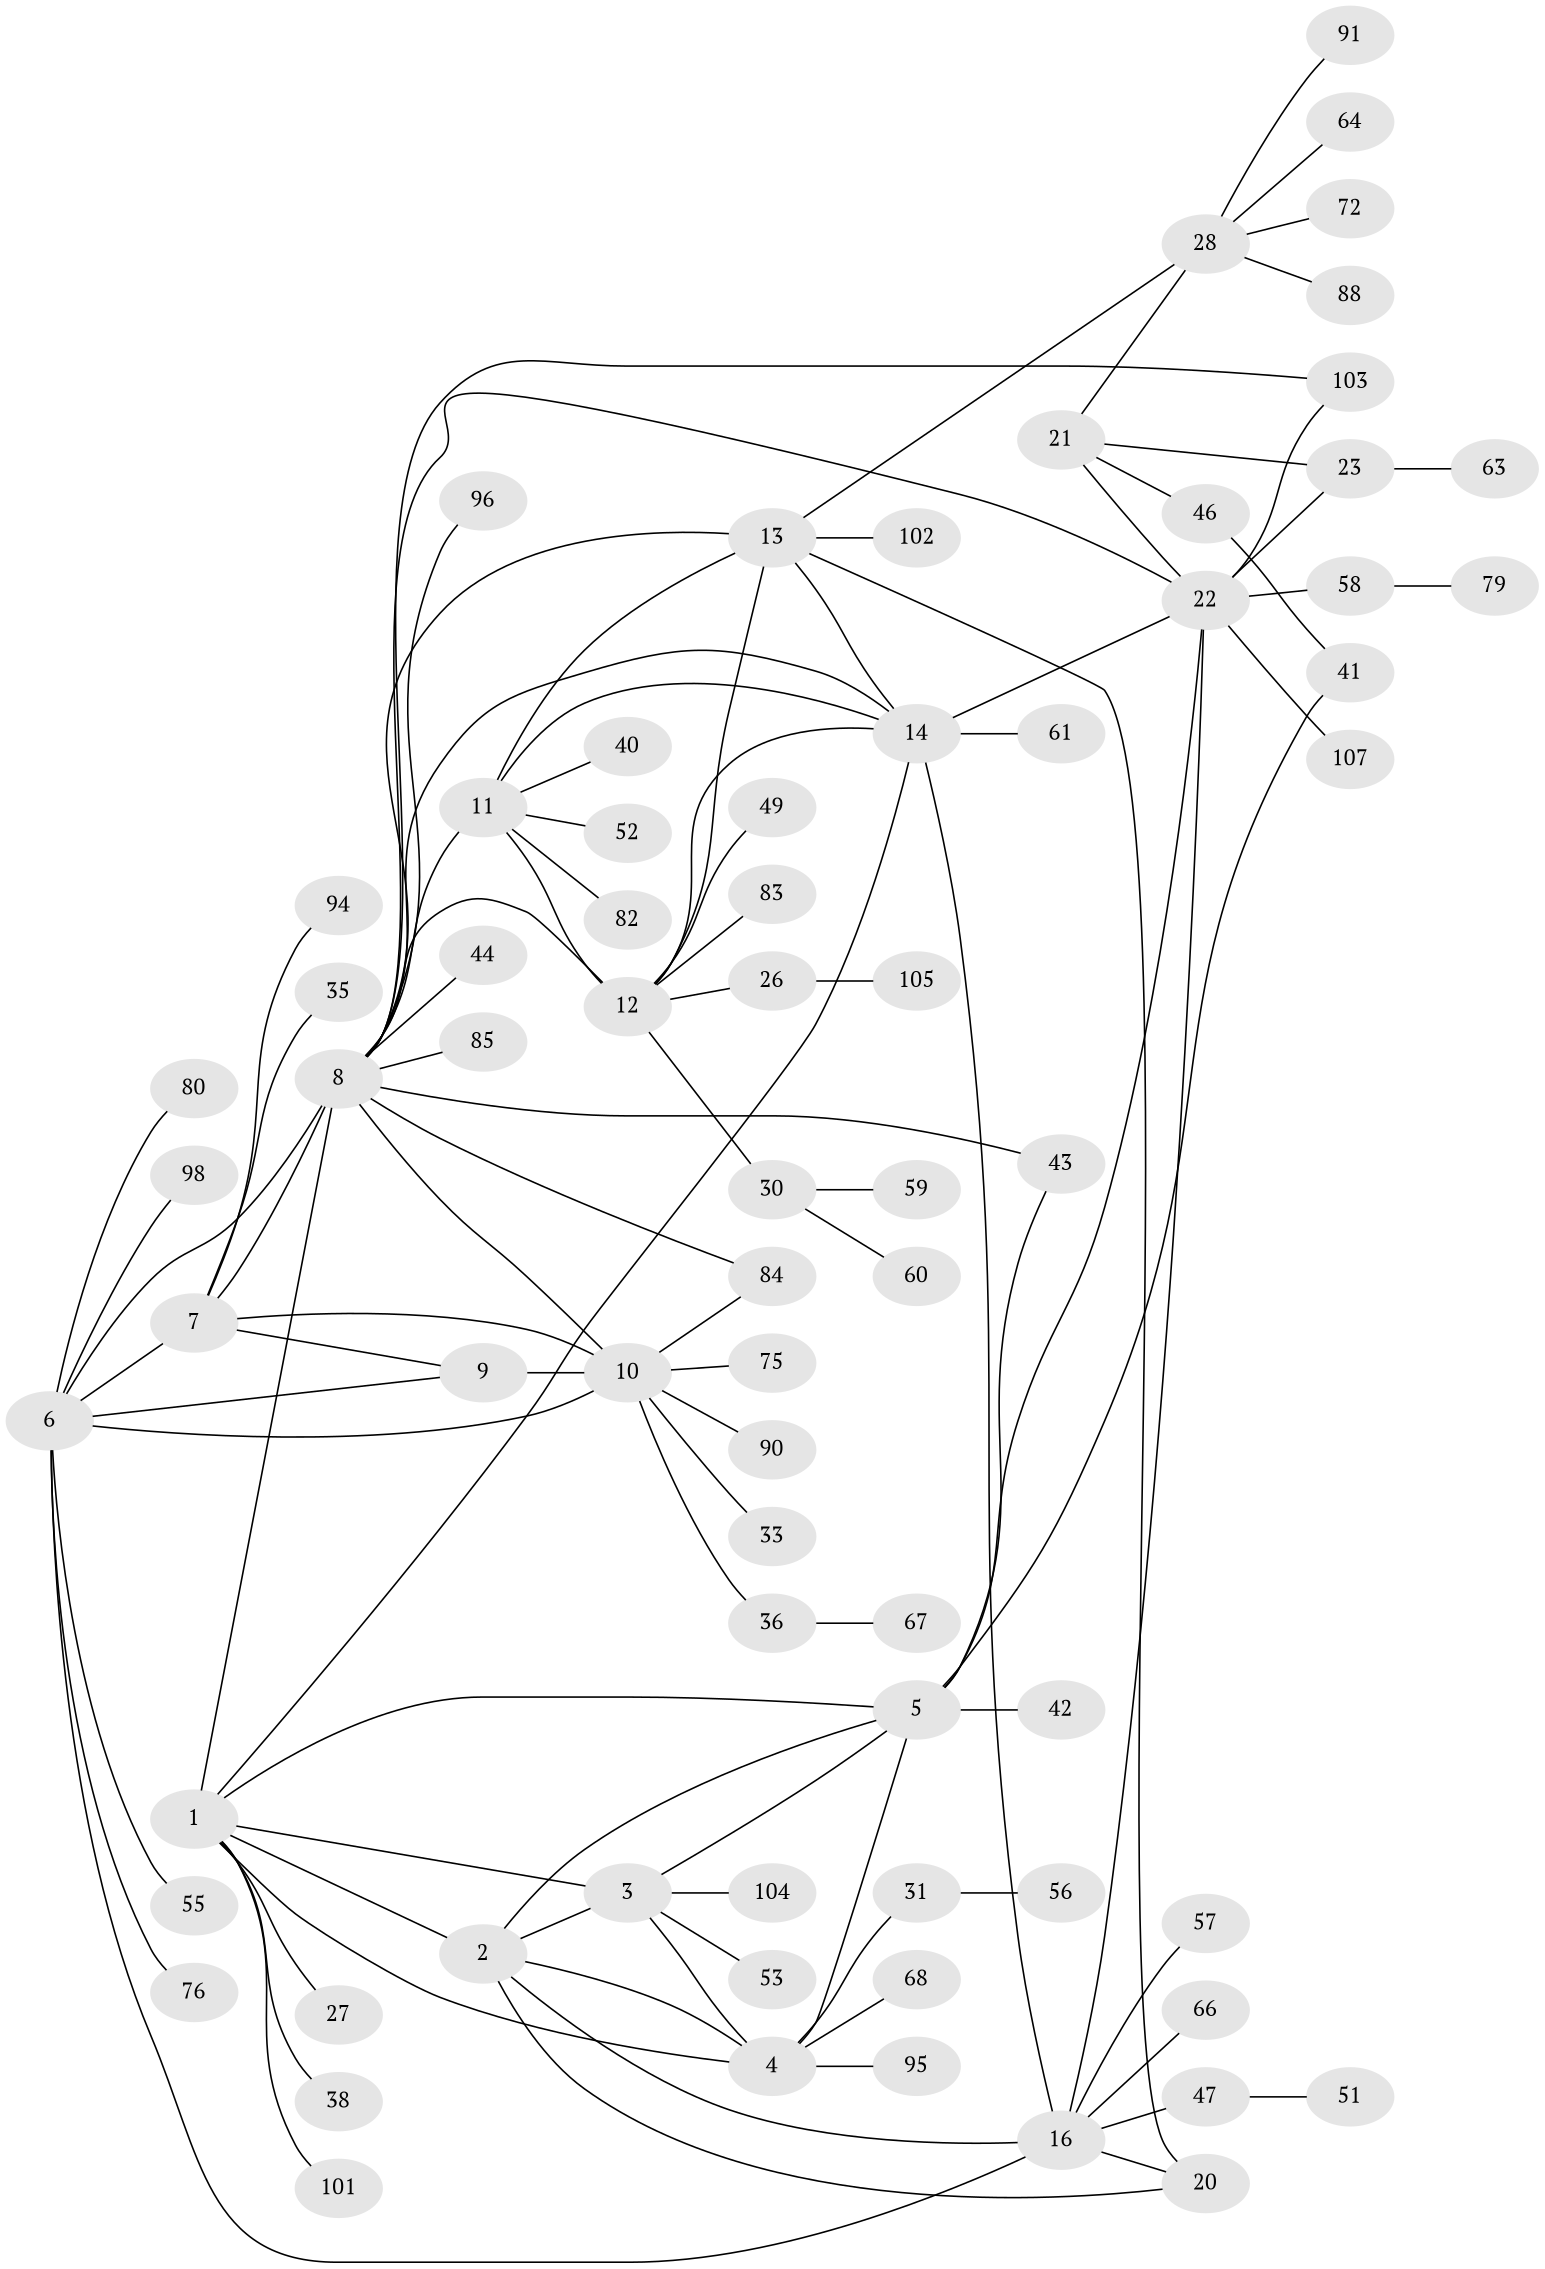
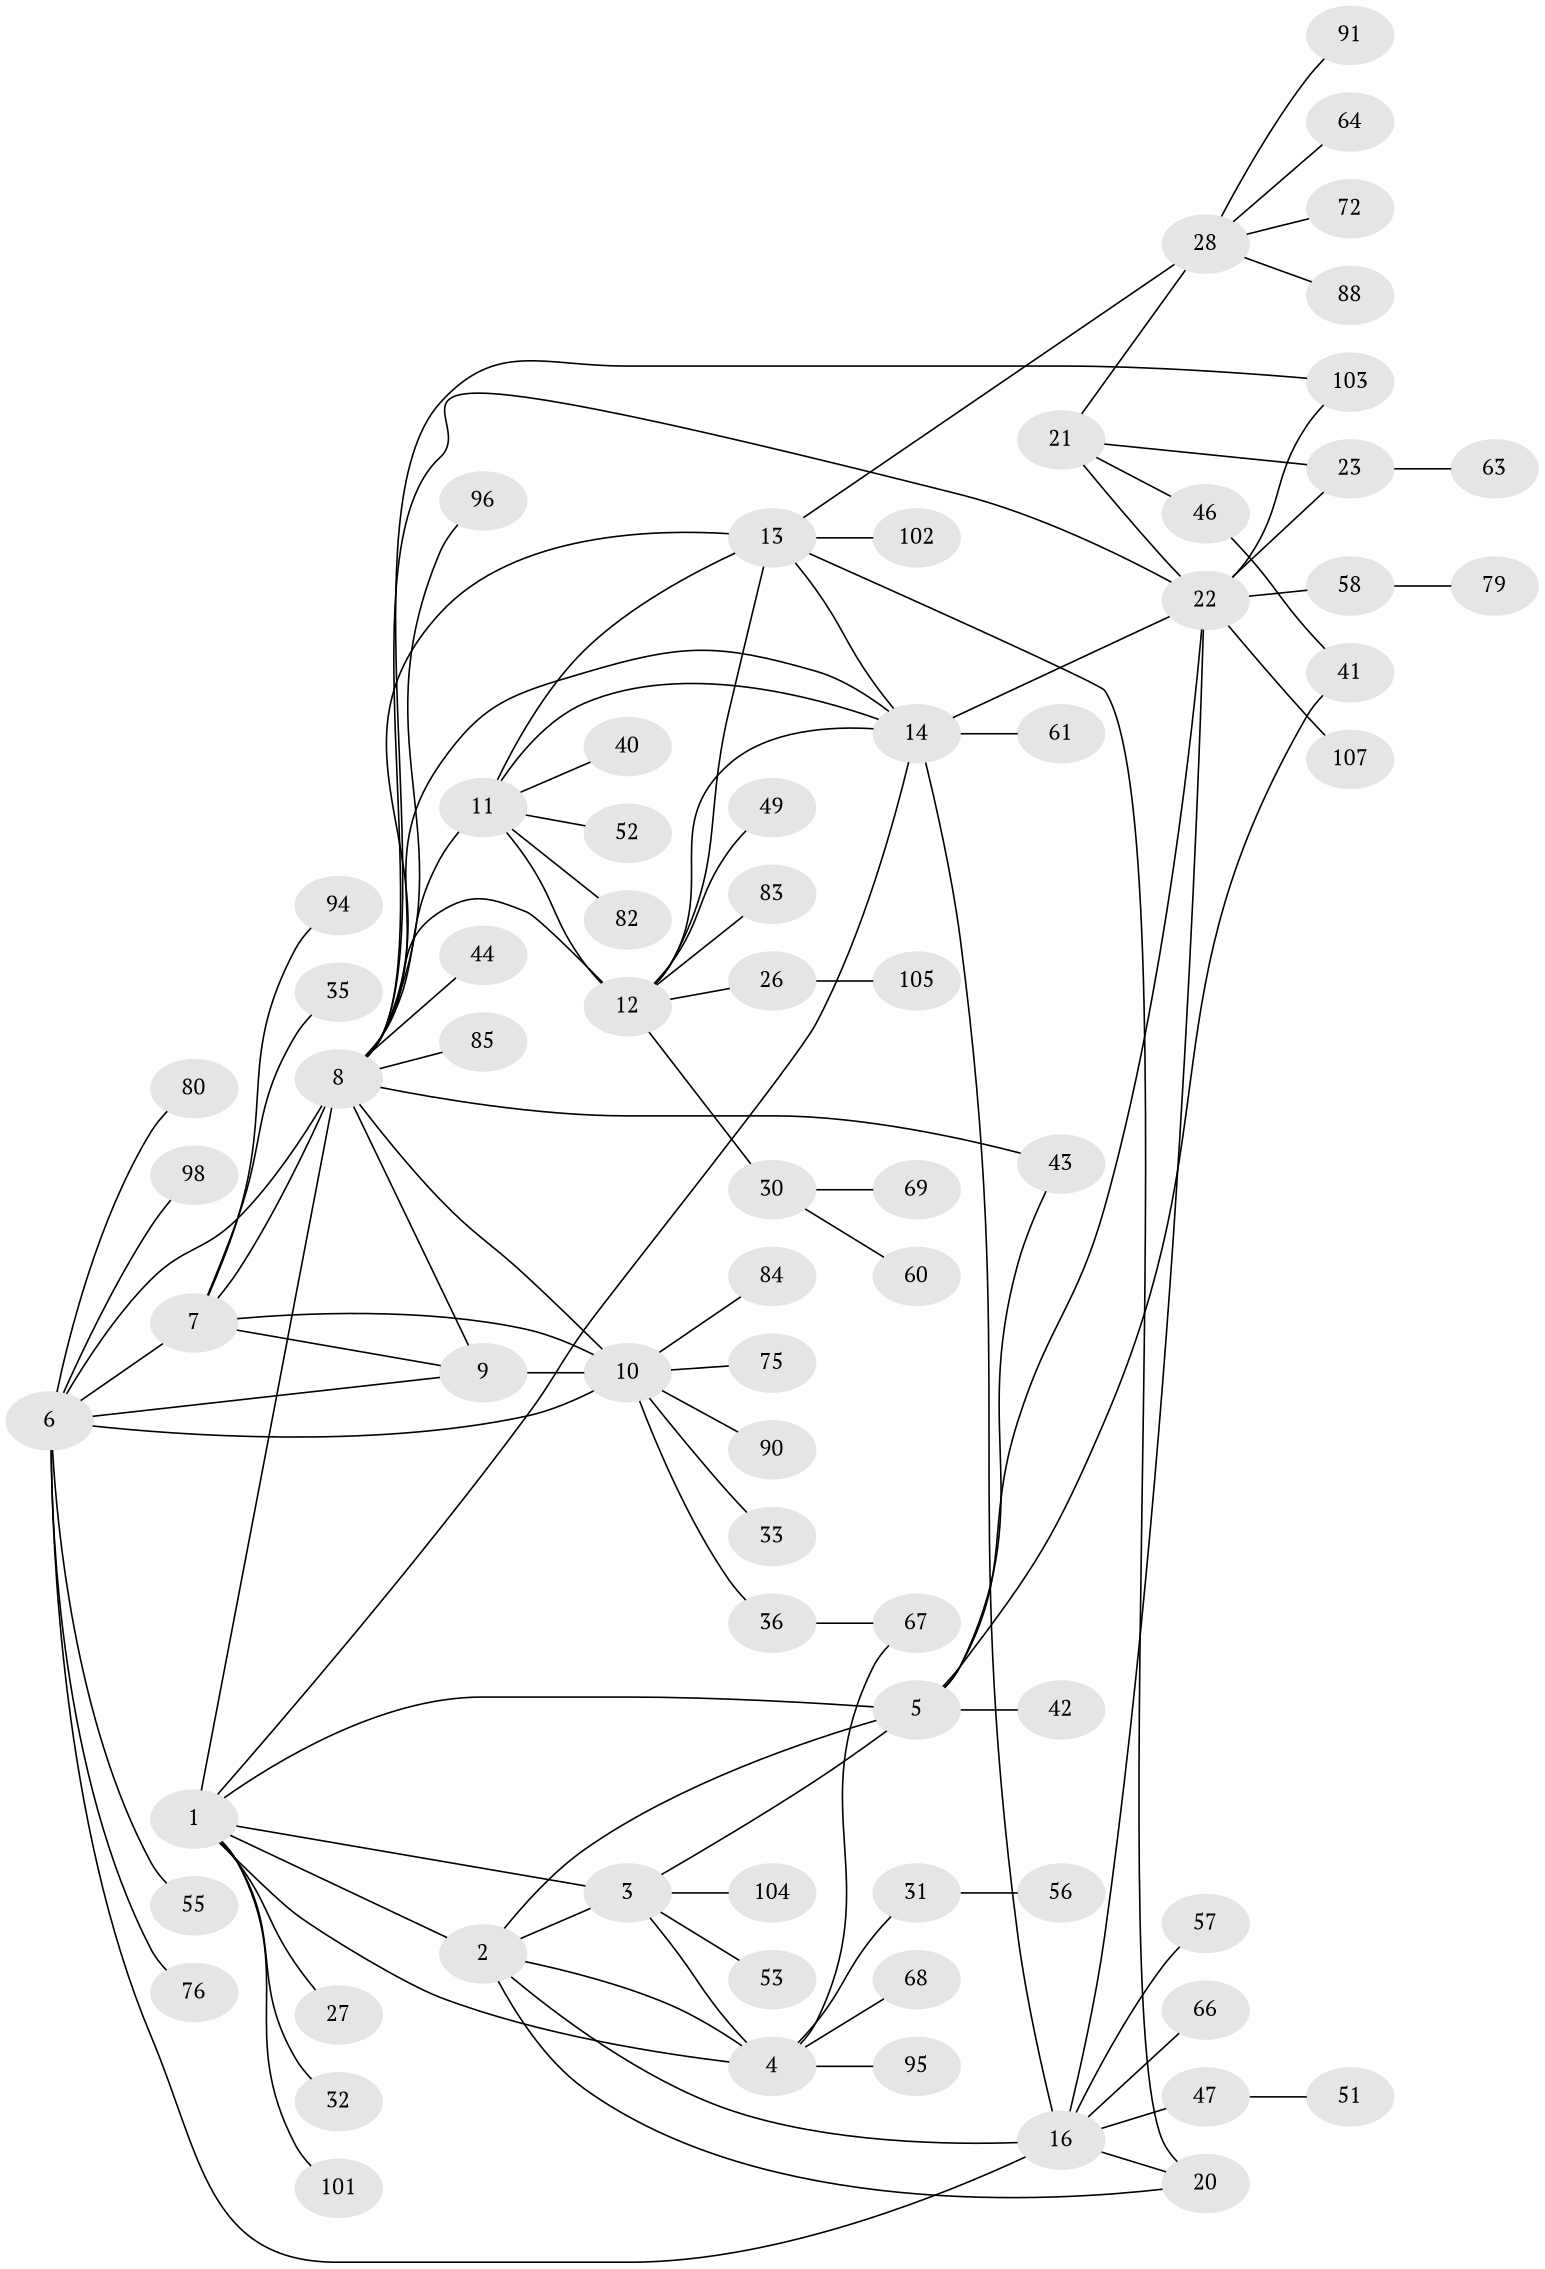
  graph {
    fontname="PT Serif"
    rankdir=LR
    node [color=gray90 fontname="PT Serif" style=filled]
    edge [fontname="PT Serif"]
    2 [super="+19+77+73+62"]
    3
    4
    5
    16 [super="+59+81+17+18"]
    20 [super="+34"]
    1
    8 [super="+15+87+93"]
    14
    27
-   38
+   38 [label=32]
    101
    53
    104
    31 [super="+106"]
    68 [super="+70"]
    95
    22
    41
    42
    43 [super="+50"]
    9 [super="+37"]
    10
    11
    12 [super="+45"]
    13
    44
    85
    96
    103
    61
    47
    57
    66
    56
    23 [super="+32"]
    58
    107
    6 [super="+39"]
    7 [super="+65"]
    55
    76
    80
    98
    35
    94
    33
    36 [super="+100"]
    75 [super="+99"]
    84
    90
    40
    52
    82
    26
    30
    49
    83
    28 [super="+48"]
    102
    67
    105
-   69 [label=59]
+   69
    60
    64
    72
    88
    91
    51
    21 [super="+24"]
    46
    63
    79
    2 -- 3
    2 -- 4
    2 -- 5
    2 -- 16 [weight=3]
    2 -- 20
    3 -- 4
    3 -- 5
    3 -- 53
    3 -- 104
-   4 -- 5
+   4 -- 67
    4 -- 31
    4 -- 68
    4 -- 95
    5 -- 22
    5 -- 41
    5 -- 42
    5 -- 43
    16 -- 20 [weight=3]
    16 -- 22
    16 -- 47
    16 -- 57
    16 -- 66
    1 -- 2
    1 -- 3
    1 -- 4
    1 -- 5
    1 -- 8
    1 -- 14
    1 -- 27
    1 -- 38
    1 -- 101
    8 -- 14
    8 -- 22
    8 -- 43
-   8 -- 84
+   8 -- 9
    8 -- 10
    8 -- 11
    8 -- 12
    8 -- 13
    8 -- 44
    8 -- 85
    8 -- 96
    8 -- 103
    14 -- 16
    14 -- 22
    14 -- 61
    31 -- 56
    22 -- 103
    22 -- 23
    22 -- 58
    22 -- 107
    9 -- 10
    10 -- 33
    10 -- 36
    10 -- 75
    10 -- 84
    10 -- 90
    11 -- 14
    11 -- 12
    11 -- 13
    11 -- 40
    11 -- 52
    11 -- 82
    12 -- 14
    12 -- 13
    12 -- 26
    12 -- 30
    12 -- 49
    12 -- 83
    13 -- 20
    13 -- 14
    13 -- 28
    13 -- 102
    47 -- 51
    23 -- 63
    58 -- 79
    6 -- 16
    6 -- 8
    6 -- 9
    6 -- 10
    6 -- 7
    6 -- 55
    6 -- 76
    6 -- 80
    6 -- 98
    7 -- 8
    7 -- 9
    7 -- 10
    7 -- 35
    7 -- 94
    36 -- 67
    26 -- 105
    30 -- 69
    30 -- 60
    28 -- 64
    28 -- 72
    28 -- 88
    28 -- 91
    21 -- 22 [weight=3]
    21 -- 23 [weight=3]
    21 -- 28
    21 -- 46
    46 -- 41
  }
